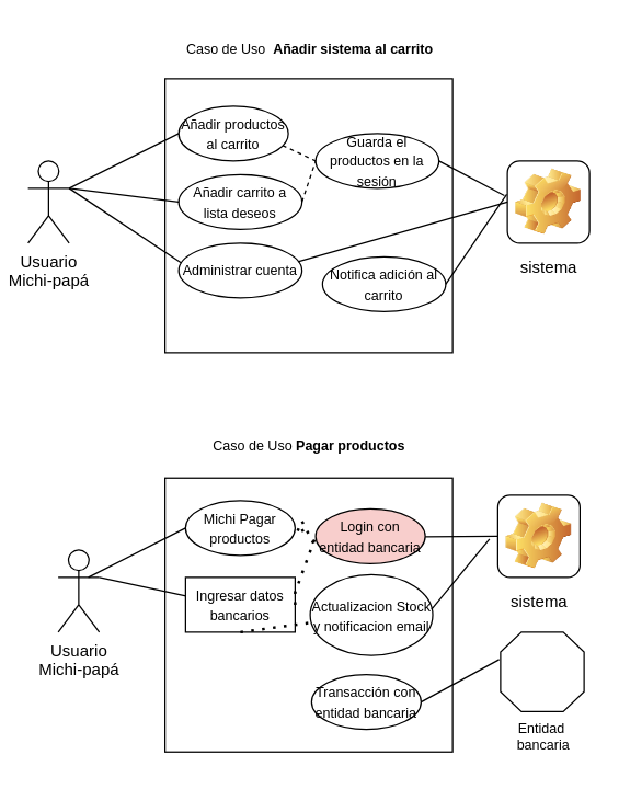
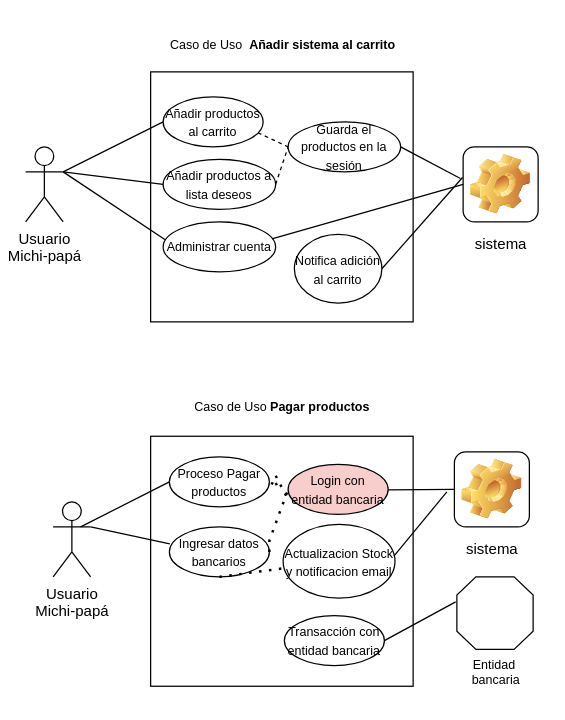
  <mxCell id="0" />
  <mxCell id="1" parent="0" />
  <mxCell id="2" value="Usuario&lt;br&gt;Michi-papá" style="shape=umlActor;verticalLabelPosition=bottom;verticalAlign=top;html=1;outlineConnect=0;" vertex="1" parent="1"><mxGeometry x="20" y="117" width="30" height="60" as="geometry" /></mxCell>
  <mxCell id="3" value="" style="rounded=0;whiteSpace=wrap;html=1;rotation=90;" vertex="1" parent="1"><mxGeometry x="125" y="52" width="200" height="210" as="geometry" /></mxCell>
  <mxCell id="4" value="&lt;font style=&quot;font-size: 10px;&quot;&gt;Añadir productos al carrito&lt;/font&gt;" style="ellipse;whiteSpace=wrap;html=1;" vertex="1" parent="1"><mxGeometry x="130" y="77" width="80" height="40" as="geometry" /></mxCell>
- <mxCell id="5" value="&lt;font style=&quot;font-size: 10px;&quot;&gt;Añadir carrito a lista deseos&lt;/font&gt;" style="ellipse;whiteSpace=wrap;html=1;" vertex="1" parent="1"><mxGeometry x="130" y="127" width="90" height="40" as="geometry" /></mxCell>
+ <mxCell id="5" value="&lt;font style=&quot;font-size: 10px;&quot;&gt;Añadir productos a lista deseos&lt;/font&gt;" style="ellipse;whiteSpace=wrap;html=1;" vertex="1" parent="1"><mxGeometry x="130" y="127" width="90" height="40" as="geometry" /></mxCell>
  <mxCell id="6" value="&lt;font style=&quot;font-size: 10px;&quot;&gt;Administrar cuenta&lt;/font&gt;" style="ellipse;whiteSpace=wrap;html=1;" vertex="1" parent="1"><mxGeometry x="130" y="177" width="90" height="40" as="geometry" /></mxCell>
- <mxCell id="7" value="&lt;font style=&quot;font-size: 10px;&quot;&gt;Notifica adición al carrito&lt;/font&gt;" style="ellipse;whiteSpace=wrap;html=1;" vertex="1" parent="1"><mxGeometry x="235" y="187" width="90" height="40" as="geometry" /></mxCell>
+ <mxCell id="7" value="&lt;font style=&quot;font-size: 10px;&quot;&gt;Notifica adición al carrito&lt;/font&gt;" style="ellipse;whiteSpace=wrap;html=1;" vertex="1" parent="1"><mxGeometry x="235" y="187" width="70" height="55" as="geometry" /></mxCell>
  <mxCell id="8" value="sistema" style="icon;html=1;image=img/clipart/Gear_128x128.png" vertex="1" parent="1"><mxGeometry x="370" y="117" width="60" height="60" as="geometry" /></mxCell>
  <mxCell id="9" value="" style="endArrow=none;html=1;rounded=0;entryX=0;entryY=0.5;entryDx=0;entryDy=0;" edge="1" parent="1" target="4"><mxGeometry width="50" height="50" relative="1" as="geometry"><mxPoint x="50" y="137" as="sourcePoint" /><mxPoint x="100" y="87" as="targetPoint" /></mxGeometry></mxCell>
  <mxCell id="10" value="" style="endArrow=none;html=1;rounded=0;exitX=1;exitY=0.333;exitDx=0;exitDy=0;exitPerimeter=0;entryX=0;entryY=0.5;entryDx=0;entryDy=0;" edge="1" parent="1" source="2" target="5"><mxGeometry width="50" height="50" relative="1" as="geometry"><mxPoint x="60" y="147" as="sourcePoint" /><mxPoint x="140" y="107" as="targetPoint" /></mxGeometry></mxCell>
  <mxCell id="11" value="" style="endArrow=none;html=1;rounded=0;entryX=0.022;entryY=0.362;entryDx=0;entryDy=0;entryPerimeter=0;" edge="1" parent="1" target="6"><mxGeometry width="50" height="50" relative="1" as="geometry"><mxPoint x="50" y="137" as="sourcePoint" /><mxPoint x="140" y="157" as="targetPoint" /></mxGeometry></mxCell>
  <mxCell id="12" value="" style="endArrow=none;html=1;rounded=0;entryX=-0.036;entryY=0.422;entryDx=0;entryDy=0;entryPerimeter=0;exitX=1;exitY=0.5;exitDx=0;exitDy=0;" edge="1" parent="1" target="8"><mxGeometry width="50" height="50" relative="1" as="geometry"><mxPoint x="320" y="117" as="sourcePoint" /><mxPoint x="430" y="251.48" as="targetPoint" /></mxGeometry></mxCell>
  <mxCell id="13" value="" style="endArrow=none;html=1;rounded=0;entryX=-0.008;entryY=0.408;entryDx=0;entryDy=0;entryPerimeter=0;exitX=1;exitY=0.5;exitDx=0;exitDy=0;" edge="1" parent="1" source="7" target="8"><mxGeometry width="50" height="50" relative="1" as="geometry"><mxPoint x="330" y="127" as="sourcePoint" /><mxPoint x="377.84" y="152.32" as="targetPoint" /></mxGeometry></mxCell>
  <mxCell id="14" value="" style="endArrow=none;html=1;rounded=0;exitX=0.967;exitY=0.342;exitDx=0;exitDy=0;exitPerimeter=0;" edge="1" parent="1" source="6"><mxGeometry width="50" height="50" relative="1" as="geometry"><mxPoint x="300" y="177" as="sourcePoint" /><mxPoint x="370" y="147" as="targetPoint" /></mxGeometry></mxCell>
  <mxCell id="15" value="" style="endArrow=none;dashed=1;html=1;rounded=0;exitX=0.948;exitY=0.717;exitDx=0;exitDy=0;exitPerimeter=0;entryX=0;entryY=0.5;entryDx=0;entryDy=0;" edge="1" parent="1" source="4"><mxGeometry width="50" height="50" relative="1" as="geometry"><mxPoint x="240" y="187" as="sourcePoint" /><mxPoint x="230" y="117" as="targetPoint" /></mxGeometry></mxCell>
  <mxCell id="16" value="" style="endArrow=none;dashed=1;html=1;rounded=0;exitX=1;exitY=0.5;exitDx=0;exitDy=0;entryX=0;entryY=0.5;entryDx=0;entryDy=0;" edge="1" parent="1" source="5"><mxGeometry width="50" height="50" relative="1" as="geometry"><mxPoint x="225.32" y="115.68" as="sourcePoint" /><mxPoint x="230" y="117" as="targetPoint" /></mxGeometry></mxCell>
  <mxCell id="17" value="&lt;font style=&quot;font-size: 10px;&quot;&gt;Guarda el productos en la sesión&lt;/font&gt;" style="ellipse;whiteSpace=wrap;html=1;" vertex="1" parent="1"><mxGeometry x="230" y="97" width="90" height="40" as="geometry" /></mxCell>
  <mxCell id="18" value="Caso de Uso&amp;nbsp; &lt;b&gt;Añadir sistema al carrito&lt;/b&gt;" style="text;html=1;strokeColor=none;fillColor=none;align=center;verticalAlign=middle;whiteSpace=wrap;rounded=0;fontSize=10;" vertex="1" parent="1"><mxGeometry x="127" y="20" width="198" height="30" as="geometry" /></mxCell>
  <mxCell id="19" value="" style="rounded=0;whiteSpace=wrap;html=1;rotation=90;" vertex="1" parent="1"><mxGeometry x="125" y="343.5" width="200" height="210" as="geometry" /></mxCell>
  <mxCell id="20" value="Usuario&lt;br&gt;Michi-papá" style="shape=umlActor;verticalLabelPosition=bottom;verticalAlign=top;html=1;outlineConnect=0;" vertex="1" parent="1"><mxGeometry x="42" y="401" width="30" height="60" as="geometry" /></mxCell>
  <mxCell id="21" value="sistema" style="icon;html=1;image=img/clipart/Gear_128x128.png" vertex="1" parent="1"><mxGeometry x="363" y="361" width="60" height="60" as="geometry" /></mxCell>
  <mxCell id="22" value="Entidad&amp;nbsp;&lt;br&gt;bancaria" style="verticalLabelPosition=bottom;verticalAlign=top;html=1;shape=mxgraph.basic.polygon;polyCoords=[[0.25,0],[0.75,0],[1,0.25],[1,0.75],[0.75,1],[0.25,1],[0,0.75],[0,0.25]];polyline=0;fontSize=10;" vertex="1" parent="1"><mxGeometry x="365" y="461" width="61" height="58" as="geometry" /></mxCell>
- <mxCell id="23" value="&lt;font style=&quot;font-size: 10px;&quot;&gt;Michi Pagar productos&lt;/font&gt;" style="ellipse;whiteSpace=wrap;html=1;" vertex="1" parent="1"><mxGeometry x="135" y="365" width="80" height="40" as="geometry" /></mxCell>
- <mxCell id="24" value="&lt;font style=&quot;font-size: 10px;&quot;&gt;Ingresar datos bancarios&lt;/font&gt;" style="whiteSpace=wrap;html=1;rounded=0;" vertex="1" parent="1"><mxGeometry x="135" y="421" width="80" height="40" as="geometry" /></mxCell>
+ <mxCell id="23" value="&lt;font style=&quot;font-size: 10px;&quot;&gt;Proceso Pagar productos&lt;/font&gt;" style="ellipse;whiteSpace=wrap;html=1;" vertex="1" parent="1"><mxGeometry x="135" y="365" width="80" height="40" as="geometry" /></mxCell>
+ <mxCell id="24" value="&lt;font style=&quot;font-size: 10px;&quot;&gt;Ingresar datos bancarios&lt;/font&gt;" style="ellipse;whiteSpace=wrap;html=1;" vertex="1" parent="1"><mxGeometry x="135" y="421" width="80" height="40" as="geometry" /></mxCell>
  <mxCell id="25" value="&lt;span style=&quot;font-size: 10px;&quot;&gt;Login con entidad bancaria&lt;/span&gt;" style="ellipse;whiteSpace=wrap;html=1;fillColor=#f8cecc;" vertex="1" parent="1"><mxGeometry x="230" y="371" width="80" height="40" as="geometry" /></mxCell>
  <mxCell id="26" value="&lt;span style=&quot;font-size: 10px;&quot;&gt;Transacción con entidad bancaria&lt;/span&gt;" style="ellipse;whiteSpace=wrap;html=1;" vertex="1" parent="1"><mxGeometry x="227" y="492" width="80" height="40" as="geometry" /></mxCell>
  <mxCell id="27" value="&lt;span style=&quot;font-size: 10px;&quot;&gt;Actualizacion Stock y notificacion email&lt;/span&gt;" style="ellipse;whiteSpace=wrap;html=1;" vertex="1" parent="1"><mxGeometry x="226" y="419" width="89.5" height="59" as="geometry" /></mxCell>
  <mxCell id="28" value="" style="endArrow=none;html=1;rounded=0;fontSize=10;entryX=0;entryY=0.5;entryDx=0;entryDy=0;" edge="1" parent="1" target="23"><mxGeometry width="50" height="50" relative="1" as="geometry"><mxPoint x="64" y="421" as="sourcePoint" /><mxPoint x="114" y="371" as="targetPoint" /></mxGeometry></mxCell>
  <mxCell id="29" value="" style="endArrow=none;html=1;rounded=0;fontSize=10;entryX=0.004;entryY=0.342;entryDx=0;entryDy=0;exitX=1;exitY=0.333;exitDx=0;exitDy=0;exitPerimeter=0;entryPerimeter=0;" edge="1" parent="1" source="20" target="24"><mxGeometry width="50" height="50" relative="1" as="geometry"><mxPoint x="74" y="431" as="sourcePoint" /><mxPoint x="145" y="395" as="targetPoint" /></mxGeometry></mxCell>
  <mxCell id="30" value="" style="endArrow=none;html=1;rounded=0;fontSize=10;entryX=0;entryY=0.5;entryDx=0;entryDy=0;exitX=1;exitY=0.333;exitDx=0;exitDy=0;exitPerimeter=0;" edge="1" parent="1" target="21"><mxGeometry width="50" height="50" relative="1" as="geometry"><mxPoint x="310" y="391.32" as="sourcePoint" /><mxPoint x="373.32" y="405" as="targetPoint" /></mxGeometry></mxCell>
  <mxCell id="31" value="" style="endArrow=none;html=1;rounded=0;fontSize=10;exitX=0.99;exitY=0.43;exitDx=0;exitDy=0;exitPerimeter=0;" edge="1" parent="1" source="27"><mxGeometry width="50" height="50" relative="1" as="geometry"><mxPoint x="320" y="401.32" as="sourcePoint" /><mxPoint x="357" y="393" as="targetPoint" /><Array as="points" /></mxGeometry></mxCell>
  <mxCell id="32" value="" style="endArrow=none;html=1;rounded=0;fontSize=10;exitX=1;exitY=0.5;exitDx=0;exitDy=0;" edge="1" parent="1" source="26"><mxGeometry width="50" height="50" relative="1" as="geometry"><mxPoint x="324.605" y="454.37" as="sourcePoint" /><mxPoint x="364" y="481" as="targetPoint" /><Array as="points" /></mxGeometry></mxCell>
  <mxCell id="33" value="" style="endArrow=none;dashed=1;html=1;dashPattern=1 3;strokeWidth=2;rounded=0;fontSize=10;exitX=1;exitY=0.5;exitDx=0;exitDy=0;entryX=0;entryY=0.5;entryDx=0;entryDy=0;" edge="1" parent="1" source="24" target="25"><mxGeometry width="50" height="50" relative="1" as="geometry"><mxPoint x="263" y="475" as="sourcePoint" /><mxPoint x="313" y="425" as="targetPoint" /><Array as="points"><mxPoint x="215" y="432" /></Array></mxGeometry></mxCell>
  <mxCell id="34" value="" style="endArrow=none;dashed=1;html=1;dashPattern=1 3;strokeWidth=2;rounded=0;fontSize=10;exitX=0.5;exitY=1;exitDx=0;exitDy=0;" edge="1" parent="1" source="24" target="27"><mxGeometry width="50" height="50" relative="1" as="geometry"><mxPoint x="263" y="475" as="sourcePoint" /><mxPoint x="313" y="425" as="targetPoint" /></mxGeometry></mxCell>
  <mxCell id="35" value="" style="endArrow=none;dashed=1;html=1;dashPattern=1 3;strokeWidth=2;rounded=0;fontSize=10;exitX=-0.02;exitY=0.627;exitDx=0;exitDy=0;exitPerimeter=0;" edge="1" parent="1" source="25"><mxGeometry width="50" height="50" relative="1" as="geometry"><mxPoint x="263" y="475" as="sourcePoint" /><mxPoint x="222" y="386" as="targetPoint" /><Array as="points"><mxPoint x="220" y="380" /><mxPoint x="216" y="389" /></Array></mxGeometry></mxCell>
  <mxCell id="36" value="Caso de Uso&amp;nbsp;&lt;b&gt;Pagar productos&lt;/b&gt;" style="text;html=1;strokeColor=none;fillColor=none;align=center;verticalAlign=middle;whiteSpace=wrap;rounded=0;fontSize=10;" vertex="1" parent="1"><mxGeometry x="128.5" y="310" width="193" height="30" as="geometry" /></mxCell>
